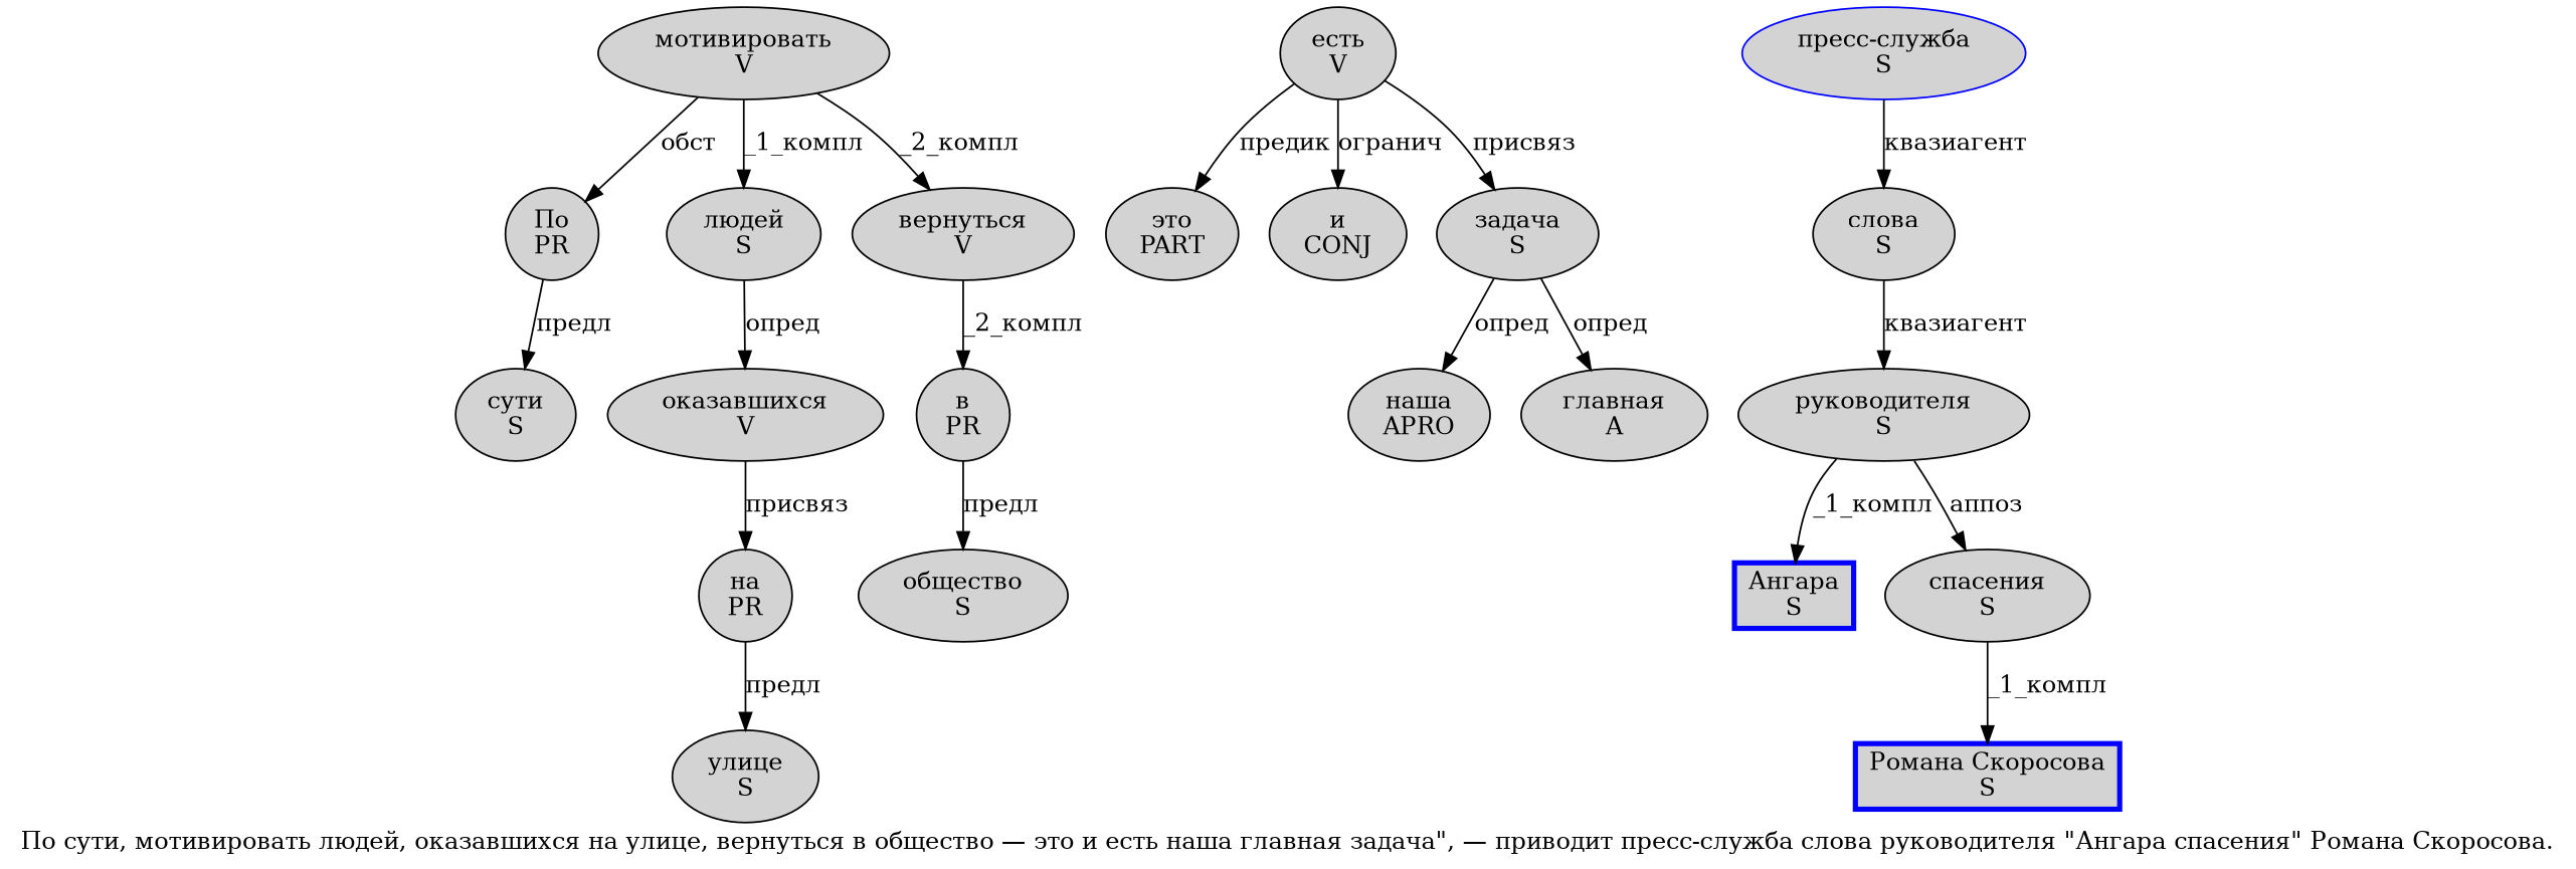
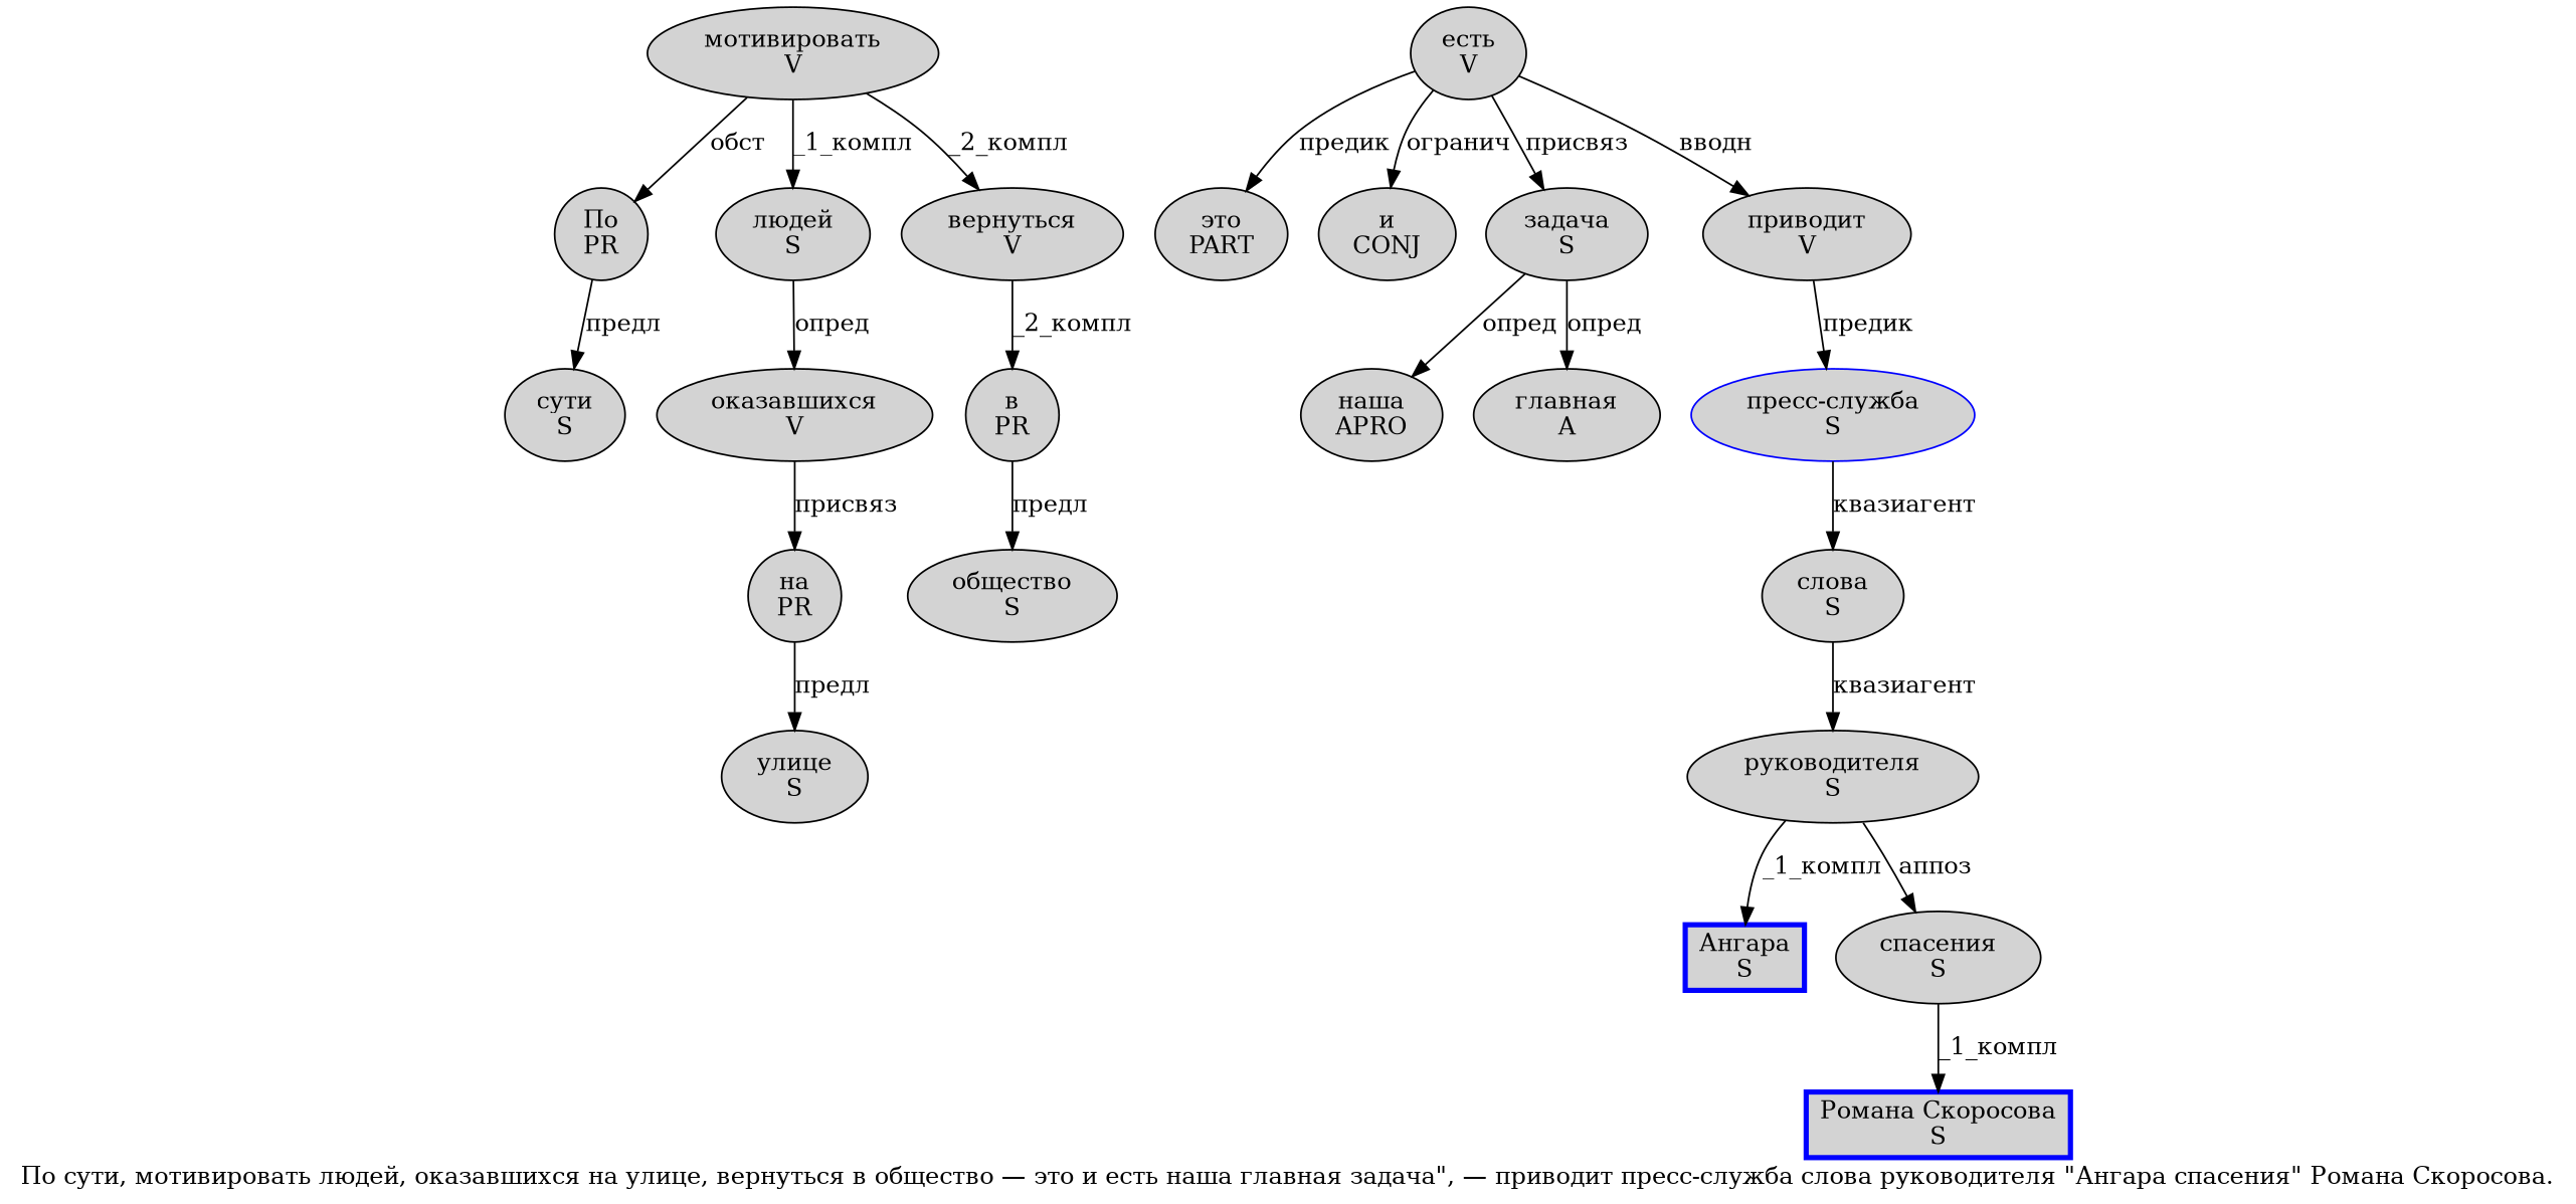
  digraph {
    fontname="DejaVu Serif"
    label="По сути, мотивировать людей, оказавшихся на улице, вернуться в общество — это и есть наша главная задача\", — приводит пресс-служба слова руководителя \"Ангара спасения\" Романа Скоросова."
    node [fillcolor=lightgray fontname="DejaVu Serif" penwidth=1 shape=ellipse style=filled]
    edge [fontname="DejaVu Serif"]
    n1 [label="По\nPR"]
    n2 [label="сути\nS"]
    n3 [label="мотивировать\nV"]
    n4 [label="людей\nS"]
    n5 [label="вернуться\nV"]
    n6 [label="оказавшихся\nV"]
    n7 [label="в\nPR"]
    n8 [label="на\nPR"]
    n9 [label="улице\nS"]
    n10 [label="общество\nS"]
    n11 [label="это\nPART"]
    n12 [label="и\nCONJ"]
    n13 [label="есть\nV"]
    n14 [label="задача\nS"]
+   n15 [label="приводит\nV"]
    n16 [label="наша\nAPRO"]
    n17 [label="главная\nA"]
    n18 [color=blue label="пресс-служба\nS"]
    n19 [label="слова\nS"]
    n20 [label="руководителя\nS"]
    n21 [color=blue label="Ангара\nS" penwidth=3 shape=box]
    n22 [label="спасения\nS"]
    n23 [color=blue label="Романа Скоросова\nS" penwidth=3 shape=box]
    n1 -> n2 [label="предл"]
    n3 -> n1 [label="обст"]
    n3 -> n4 [label="_1_компл"]
    n3 -> n5 [label="_2_компл"]
    n4 -> n6 [label="опред"]
    n5 -> n7 [label="_2_компл"]
    n6 -> n8 [label="присвяз"]
    n7 -> n10 [label="предл"]
    n8 -> n9 [label="предл"]
    n13 -> n11 [label="предик"]
    n13 -> n12 [label="огранич"]
    n13 -> n14 [label="присвяз"]
+   n13 -> n15 [label="вводн"]
    n14 -> n16 [label="опред"]
    n14 -> n17 [label="опред"]
+   n15 -> n18 [label="предик"]
    n18 -> n19 [label="квазиагент"]
    n19 -> n20 [label="квазиагент"]
    n20 -> n21 [label="_1_компл"]
    n20 -> n22 [label="аппоз"]
    n22 -> n23 [label="_1_компл"]
  }
